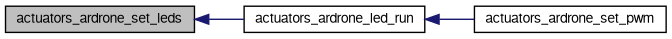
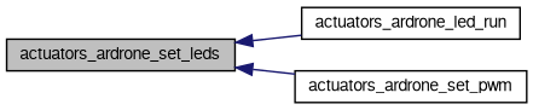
  digraph {
    rankdir=LR
    node [color=black fillcolor=white fontname=FreeSans fontsize=10 shape=record style=filled]
    edge [color=midnightblue dir=back fontname=FreeSans fontsize=10 labelfontname=FreeSans labelfontsize=10 style=solid]
    n1 [fillcolor=grey75 fontcolor=black height=0.2 label=actuators_ardrone_set_leds width=0.4]
    n2 [height=0.2 label=actuators_ardrone_led_run width=0.4]
    n3 [height=0.2 label=actuators_ardrone_set_pwm width=0.4]
    n1 -> n2
-   n2 -> n3
+   n1 -> n3
  }
